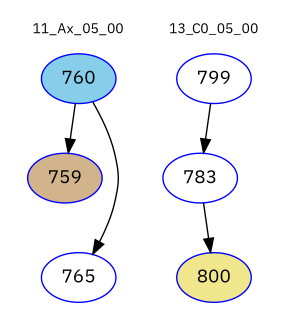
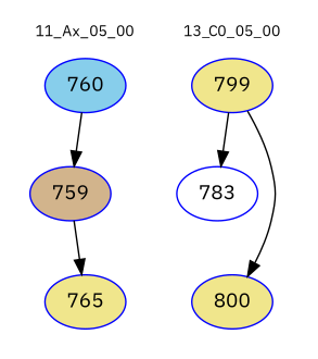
  digraph {
    fontname="IBM Plex Sans"
    node [color=blue fillcolor=white fontname="IBM Plex Sans" style=filled]
    edge [color=black fontname="IBM Plex Sans"]
    n1 [fillcolor=skyblue label=760]
    n2 [fillcolor=tan label=759]
-   n3 [label=765]
-   n4 [label=799]
+   n3 [fillcolor=khaki label=765]
+   n4 [fillcolor=khaki label=799]
    n5 [label=783]
    n6 [fillcolor=khaki label=800]
    subgraph cluster_1 {
      color=white
      fontsize=10
      label="11_Ax_05_00"
      n1
      n2
      n3
    }
    subgraph cluster_2 {
      color=white
      fontsize=10
      label="13_C0_05_00"
      n4
      n5
      n6
    }
    n1 -> n2
-   n1 -> n3
+   n2 -> n3
    n4 -> n5
-   n5 -> n6
+   n4 -> n6
  }
